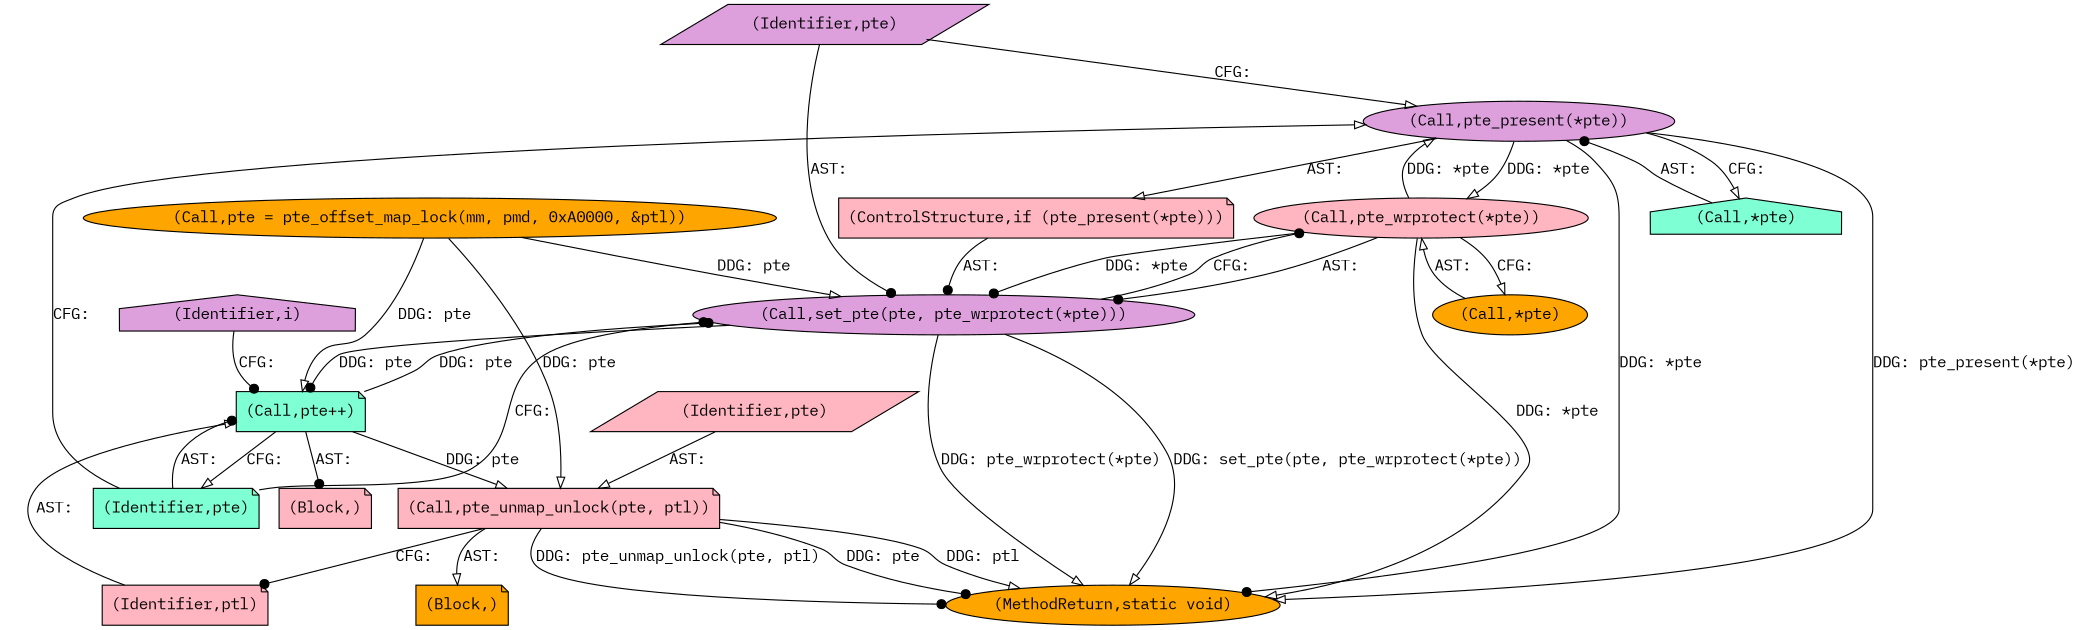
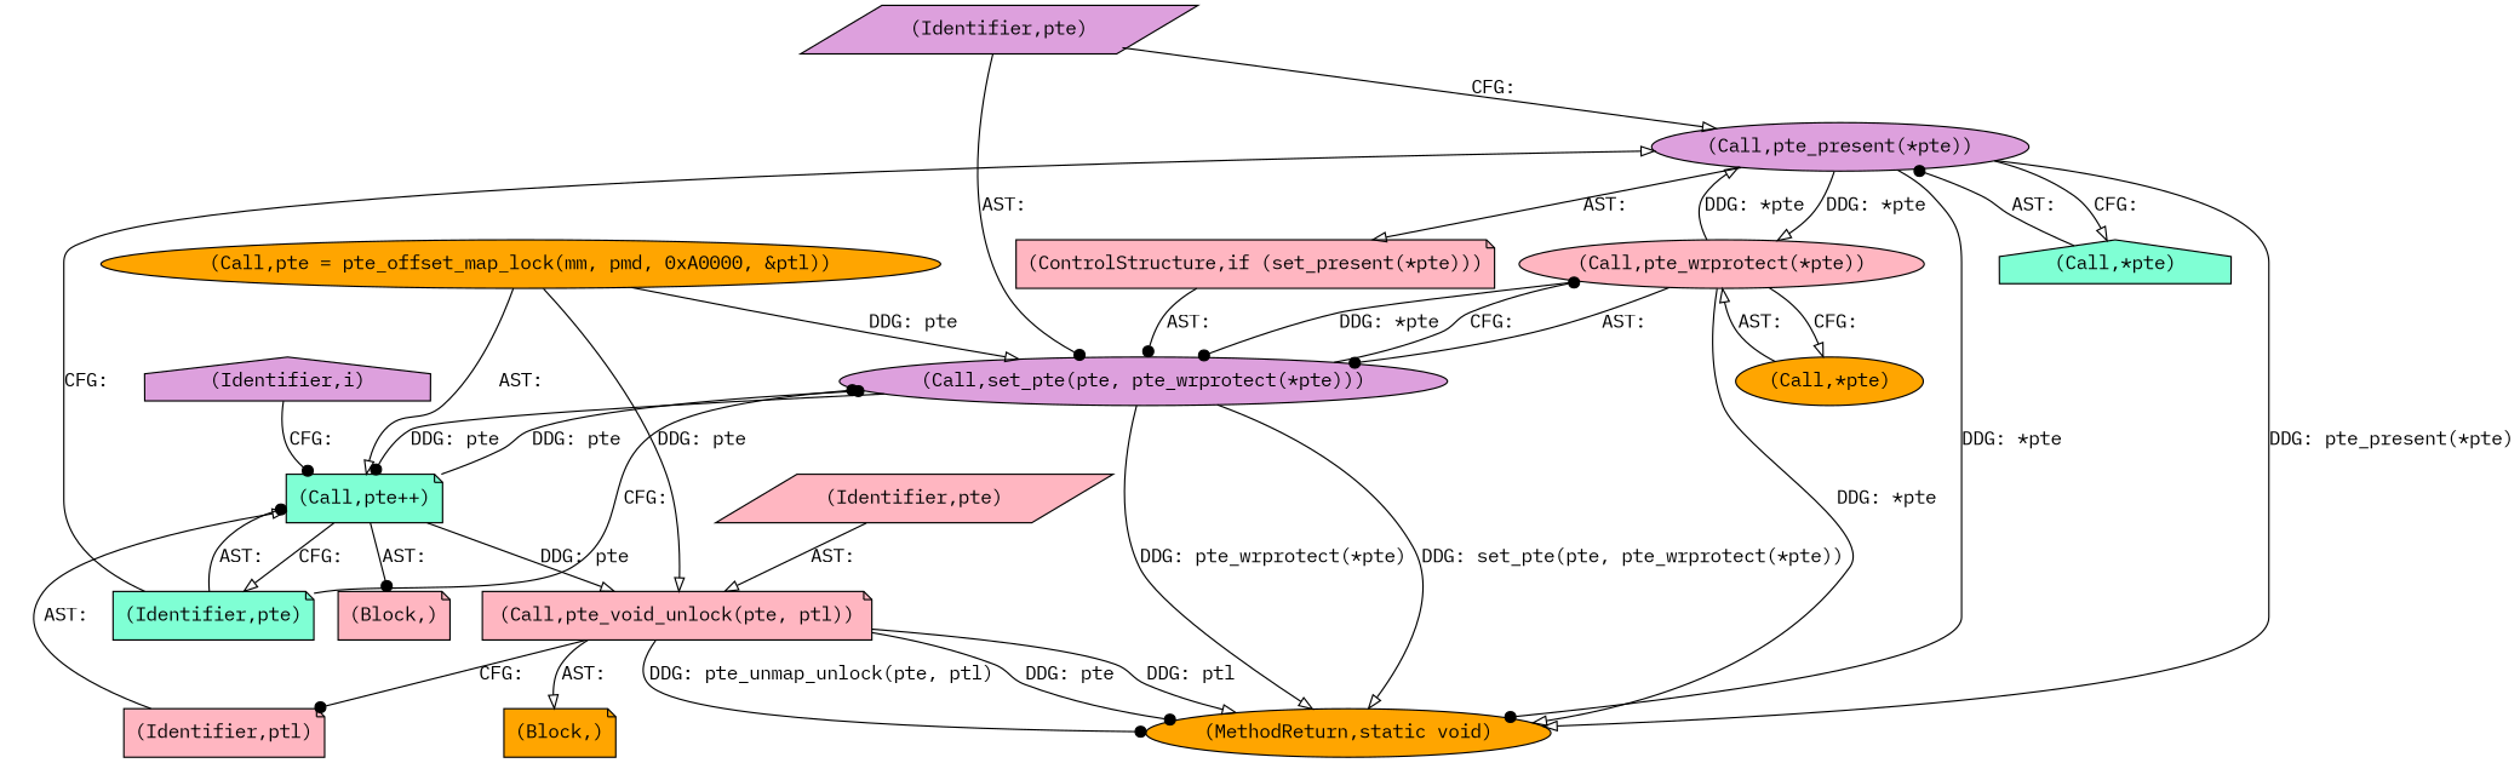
  digraph {
    fontname="IBM Plex Mono"
    node [fillcolor=lightpink fontname="IBM Plex Mono" shape=note style=filled]
    edge [arrowhead=onormal fontname="IBM Plex Mono"]
    n1 [fillcolor=plum label="(Call,pte_present(*pte))" shape=ellipse]
    n2 [label="(Call,pte_wrprotect(*pte))" shape=ellipse]
    n3 [fillcolor=aquamarine label="(Call,*pte)" shape=house]
    n4 [fillcolor=orange label="(MethodReturn,static void)" shape=ellipse]
-   n5 [label="(ControlStructure,if (pte_present(*pte)))"]
+   n5 [label="(ControlStructure,if (set_present(*pte)))"]
    n6 [fillcolor=plum label="(Call,set_pte(pte, pte_wrprotect(*pte)))" shape=ellipse]
    n7 [fillcolor=orange label="(Call,*pte)" shape=ellipse]
    n8 [fillcolor=aquamarine label="(Call,pte++)"]
-   n9 [label="(Call,pte_unmap_unlock(pte, ptl))"]
+   n9 [label="(Call,pte_void_unlock(pte, ptl))"]
    n10 [fillcolor=aquamarine label="(Identifier,pte)"]
    n11 [label="(Block,)"]
    n12 [label="(Identifier,ptl)"]
    n13 [fillcolor=orange label="(Block,)"]
    n14 [label="(Identifier,pte)" shape=parallelogram]
    n15 [fillcolor=plum label="(Identifier,pte)" shape=parallelogram]
    n16 [fillcolor=plum label="(Identifier,i)" shape=house]
    n17 [fillcolor=orange label="(Call,pte = pte_offset_map_lock(mm, pmd, 0xA0000, &ptl))" shape=ellipse]
    n1 -> n2 [label="DDG: *pte"]
    n1 -> n3 [label="CFG: "]
    n1 -> n4 [arrowhead=dot label="DDG: *pte"]
    n1 -> n4 [label="DDG: pte_present(*pte)"]
    n1 -> n5 [label="AST: "]
    n2 -> n1 [label="DDG: *pte"]
    n2 -> n4 [label="DDG: *pte"]
    n2 -> n6 [arrowhead=dot label="AST: "]
    n2 -> n6 [arrowhead=dot label="DDG: *pte"]
    n2 -> n7 [label="CFG: "]
    n3 -> n1 [arrowhead=dot label="AST: "]
    n5 -> n6 [arrowhead=dot label="AST: "]
    n6 -> n2 [arrowhead=dot label="CFG: "]
    n6 -> n4 [label="DDG: set_pte(pte, pte_wrprotect(*pte))"]
    n6 -> n4 [label="DDG: pte_wrprotect(*pte)"]
    n6 -> n8 [arrowhead=dot label="DDG: pte"]
    n7 -> n2 [label="AST: "]
    n8 -> n6 [arrowhead=dot label="DDG: pte"]
    n8 -> n9 [label="DDG: pte"]
    n8 -> n10 [label="CFG: "]
    n8 -> n11 [arrowhead=dot label="AST: "]
    n9 -> n4 [arrowhead=dot label="DDG: pte_unmap_unlock(pte, ptl)"]
    n9 -> n4 [arrowhead=dot label="DDG: pte"]
    n9 -> n4 [label="DDG: ptl"]
    n9 -> n12 [arrowhead=dot label="CFG: "]
    n9 -> n13 [label="AST: "]
    n10 -> n1 [label="CFG: "]
    n10 -> n6 [arrowhead=dot label="CFG: "]
    n10 -> n8 [arrowhead=dot label="AST: "]
    n12 -> n8 [label="AST: "]
    n14 -> n9 [label="AST: "]
    n15 -> n1 [label="CFG: "]
    n15 -> n6 [arrowhead=dot label="AST: "]
    n16 -> n8 [arrowhead=dot label="CFG: "]
    n17 -> n6 [label="DDG: pte"]
-   n17 -> n8 [label="DDG: pte"]
+   n17 -> n8 [label="AST: "]
    n17 -> n9 [label="DDG: pte"]
  }
